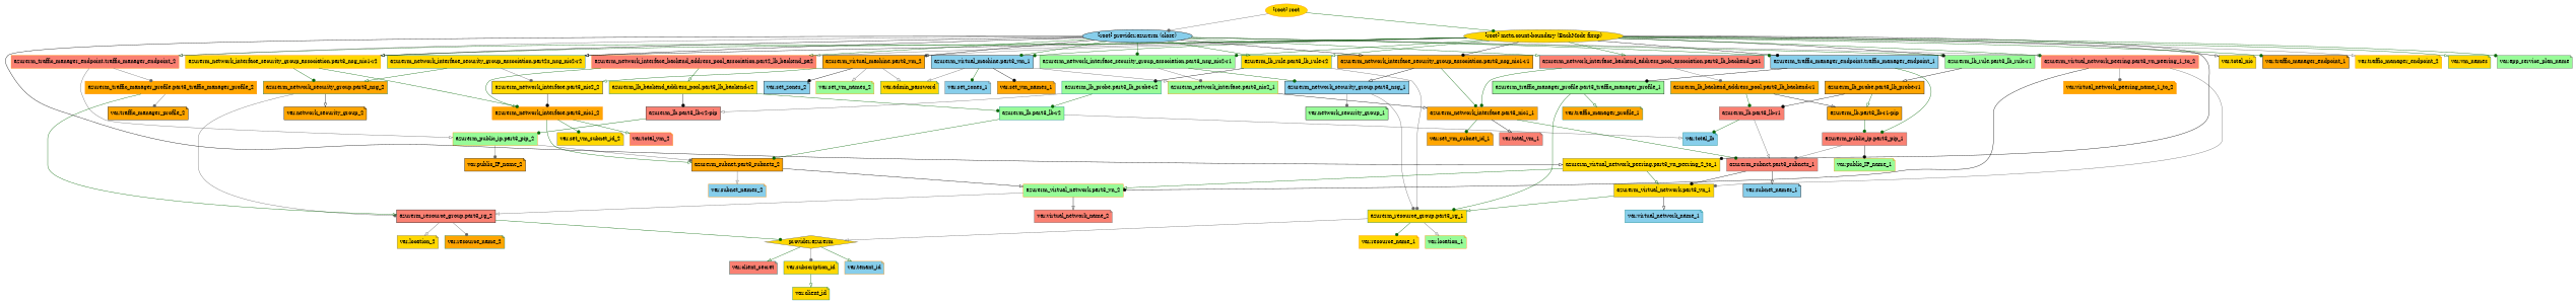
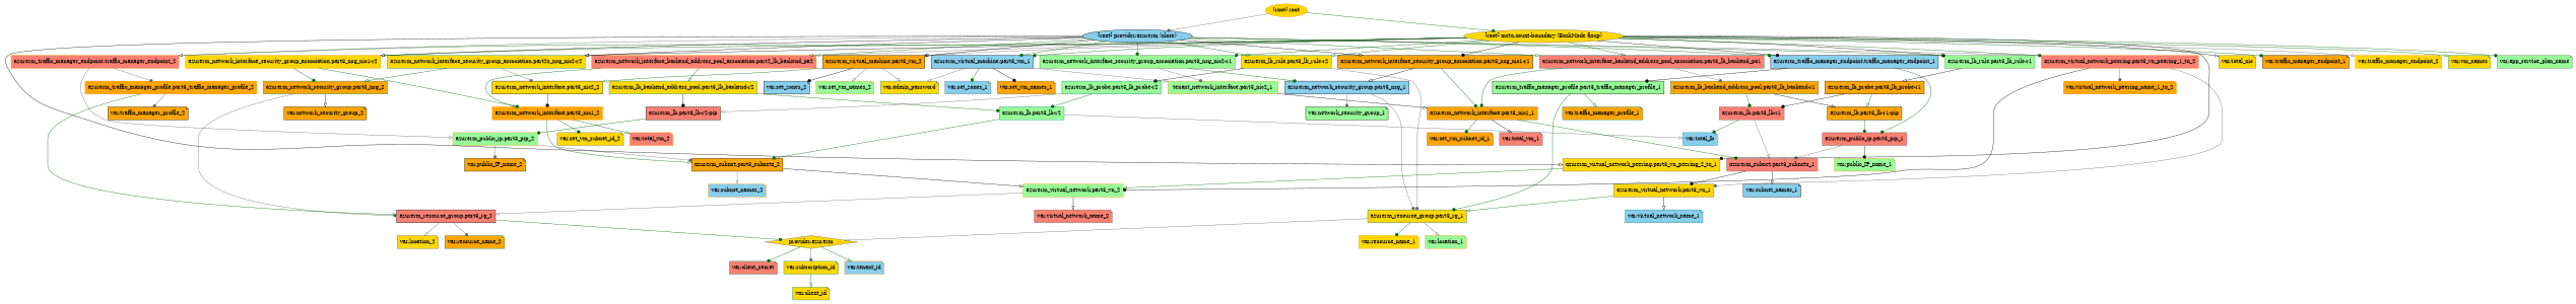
  digraph {
    compound=true
    newrank=true
    node [color=black fillcolor=gold shape=box style=filled]
    edge [arrowhead=dot color=darkgreen]
    n1 [color=gray40 fillcolor=salmon label="azurerm_lb.part3_lb-r1"]
    n2 [color=gray40 fillcolor=salmon label="azurerm_subnet.part3_subnets_1"]
    n3 [color=teal fillcolor=skyblue label="var.total_lb" shape=note]
    n4 [fillcolor=orange label="azurerm_lb.part3_lb-r1-pip"]
    n5 [color=gray40 fillcolor=salmon label="azurerm_public_ip.part3_pip_1"]
    n6 [color=teal fillcolor=palegreen label="azurerm_lb.part3_lb-r2"]
    n7 [fillcolor=orange label="azurerm_subnet.part3_subnets_2"]
    n8 [fillcolor=salmon label="azurerm_lb.part3_lb-r2-pip"]
    n9 [color=darkorange fillcolor=palegreen label="azurerm_public_ip.part3_pip_2"]
    n10 [color=teal fillcolor=orange label="azurerm_lb_backend_address_pool.part3_lb_backend-r1"]
    n11 [color=teal label="azurerm_lb_backend_address_pool.part3_lb_backend-r2"]
    n12 [fillcolor=orange label="azurerm_lb_probe.part3_lb_probe-r1"]
    n13 [color=teal fillcolor=palegreen label="azurerm_lb_probe.part3_lb_probe-r2"]
    n14 [color=gray40 fillcolor=palegreen label="azurerm_lb_rule.part3_lb_rule-r1"]
    n15 [color=teal label="azurerm_lb_rule.part3_lb_rule-r2"]
    n16 [color=teal label="azurerm_resource_group.part3_rg_1"]
    n17 [color=gray40 fillcolor=orange label="azurerm_network_interface.part3_nic1_1"]
    n18 [color=gray40 fillcolor=orange label="var.set_vm_subnet_id_1" shape=note]
    n19 [color=gray40 fillcolor=salmon label="var.total_vm_1" shape=note]
    n20 [color=darkorange fillcolor=orange label="azurerm_network_interface.part3_nic1_2"]
    n21 [color=gray40 label="var.set_vm_subnet_id_2" shape=note]
    n22 [color=darkorange fillcolor=salmon label="var.total_vm_2" shape=note]
-   n23 [color=darkorange fillcolor=palegreen label="azurerm_network_interface.part3_nic2_1"]
+   n23 [color=darkorange fillcolor=palegreen label="tenant_network_interface.part3_nic2_1"]
    n24 [label="azurerm_network_interface.part3_nic2_2"]
    n25 [color=darkorange fillcolor=salmon label="azurerm_network_interface_backend_address_pool_association.part2_lb_backend_pa2"]
    n26 [color=teal fillcolor=salmon label="azurerm_network_interface_backend_address_pool_association.part3_lb_backend_pa1"]
    n27 [color=teal label="azurerm_network_interface_security_group_association.part2s_nsg_nic2-r2"]
    n28 [color=teal fillcolor=orange label="azurerm_network_security_group.part3_nsg_2"]
    n29 [fillcolor=orange label="azurerm_network_interface_security_group_association.part3_nsg_nic1-r1"]
    n30 [fillcolor=skyblue label="azurerm_network_security_group.part3_nsg_1"]
    n31 [color=darkorange label="azurerm_network_interface_security_group_association.part3_nsg_nic1-r2"]
    n32 [color=gray40 fillcolor=palegreen label="azurerm_network_interface_security_group_association.part3_nsg_nic2-r1"]
    n33 [fillcolor=palegreen label="var.network_security_group_1" shape=note]
    n34 [fillcolor=salmon label="azurerm_resource_group.part3_rg_2"]
    n35 [fillcolor=orange label="var.network_security_group_2" shape=note]
    n36 [color=darkorange fillcolor=palegreen label="var.public_IP_name_1" shape=note]
    n37 [fillcolor=orange label="var.public_IP_name_2" shape=note]
    n38 [color=gray40 label="provider.azurerm" shape=diamond]
    n39 [color=darkorange fillcolor=palegreen label="var.location_1" shape=note]
    n40 [color=darkorange label="var.resource_name_1" shape=note]
    n41 [color=gray40 label="var.location_2" shape=note]
    n42 [color=teal fillcolor=orange label="var.resource_name_2" shape=note]
    n43 [color=gray40 label="azurerm_virtual_network.part3_vn_1"]
    n44 [fillcolor=skyblue label="var.subnet_names_1" shape=note]
    n45 [color=darkorange fillcolor=palegreen label="azurerm_virtual_network.part3_vn_2"]
    n46 [color=darkorange fillcolor=skyblue label="var.subnet_names_2" shape=note]
    n47 [fillcolor=skyblue label="azurerm_traffic_manager_endpoint.traffic_manager_endpoint_1"]
    n48 [fillcolor=palegreen label="azurerm_traffic_manager_profile.part3_traffic_manager_profile_1"]
    n49 [color=darkorange fillcolor=salmon label="azurerm_traffic_manager_endpoint.traffic_manager_endpoint_2"]
    n50 [color=darkorange fillcolor=orange label="azurerm_traffic_manager_profile.part3_traffic_manager_profile_2"]
    n51 [color=teal fillcolor=orange label="var.traffic_manager_profile_1" shape=note]
    n52 [fillcolor=orange label="var.traffic_manager_profile_2" shape=note]
    n53 [fillcolor=skyblue label="azurerm_virtual_machine.part3_vm_1"]
    n54 [color=teal label="var.admin_password" shape=note]
    n55 [color=gray40 fillcolor=orange label="var.set_vm_names_1" shape=note]
    n56 [color=gray40 fillcolor=skyblue label="var.set_zones_1" shape=note]
    n57 [fillcolor=orange label="azurerm_virtual_machine.part3_vm_2"]
    n58 [color=darkorange fillcolor=palegreen label="var.set_vm_names_2" shape=note]
    n59 [fillcolor=skyblue label="var.set_zones_2" shape=note]
    n60 [color=teal fillcolor=skyblue label="var.virtual_network_name_1" shape=note]
    n61 [color=gray40 fillcolor=salmon label="var.virtual_network_name_2" shape=note]
    n62 [color=darkorange fillcolor=salmon label="azurerm_virtual_network_peering.part3_vn_peering_1_to_2"]
    n63 [color=darkorange fillcolor=orange label="var.virtual_network_peering_name_1_to_2" shape=note]
    n64 [color=gray40 label="azurerm_virtual_network_peering.part3_vn_peering_2_to_1"]
    n65 [color=teal label="var.client_id" shape=note]
    n66 [color=teal fillcolor=salmon label="var.client_secret" shape=note]
    n67 [color=teal label="var.subscription_id" shape=note]
    n68 [color=darkorange fillcolor=skyblue label="var.tenant_id" shape=note]
    n69 [color=gray40 fillcolor=palegreen label="var.app_service_plan_name" shape=note]
    n70 [color=gray40 label="var.total_nic" shape=note]
    n71 [fillcolor=orange label="var.traffic_manager_endpoint_1" shape=note]
    n72 [color=darkorange label="var.traffic_manager_endpoint_2" shape=note]
    n73 [color=teal label="var.vm_names" shape=note]
    "[root] meta.count-boundary (EachMode fixup)" [color=gray40 shape=""]
    "[root] provider.azurerm (close)" [fillcolor=skyblue shape=""]
    "[root] root" [color=darkorange shape=""]
    subgraph sub_1 {
      n1
      n2
      n3
      n4
      n5
      n6
      n7
      n8
      n9
      n10
      n11
      n12
      n13
      n14
      n15
      n16
      n17
      n18
      n19
      n20
      n21
      n22
      n23
      n24
      n25
      n26
      n27
      n28
      n29
      n30
      n31
      n32
      n33
      n34
      n35
      n36
      n37
      n38
      n39
      n40
      n41
      n42
      n43
      n44
      n45
      n46
      n47
      n48
      n49
      n50
      n51
      n52
      n53
      n54
      n55
      n56
      n57
      n58
      n59
      n60
      n61
      n62
      n63
      n64
      n65
      n66
      n67
      n68
      n69
      n70
      n71
      n72
      n73
      "[root] meta.count-boundary (EachMode fixup)"
      "[root] provider.azurerm (close)"
      "[root] root"
    }
    n1 -> n2 [arrowhead=onormal color=gray40]
    n1 -> n3
    n2 -> n43 [color=black]
    n2 -> n44 [arrowhead=onormal color=black]
    n4 -> n5
    n5 -> n2 [color=gray40]
    n5 -> n36 [color=black]
    n6 -> n3 [arrowhead=onormal color=gray40]
    n6 -> n7
    n7 -> n45 [arrowhead=onormal color=black]
    n7 -> n46 [arrowhead=onormal color=gray40]
    n8 -> n9
    n9 -> n7 [color=gray40]
    n9 -> n37 [color=gray40]
    n10 -> n1
    n10 -> n4 [arrowhead=onormal color=black]
    n11 -> n6
    n11 -> n8 [color=black]
    n12 -> n1 [color=black]
    n12 -> n4 [arrowhead=onormal]
    n13 -> n6
    n13 -> n8 [arrowhead=onormal color=gray40]
    n14 -> n12 [arrowhead=onormal color=black]
    n15 -> n13 [color=black]
    n15 -> n16 [color=gray40]
    n16 -> n38 [arrowhead=onormal color=gray40]
    n16 -> n39 [arrowhead=onormal color=gray40]
    n16 -> n40
    n17 -> n2
    n17 -> n18
    n17 -> n19 [arrowhead=onormal color=black]
    n20 -> n7 [arrowhead=onormal]
    n20 -> n21
    n20 -> n22 [arrowhead=onormal]
    n23 -> n17 [arrowhead=onormal color=black]
    n24 -> n20 [color=black]
    n25 -> n11 [arrowhead=onormal]
    n25 -> n20 [arrowhead=onormal]
    n26 -> n10 [color=gray40]
    n26 -> n17
    n27 -> n24 [color=gray40]
    n27 -> n28 [arrowhead=onormal]
    n28 -> n34 [color=gray40]
    n28 -> n35 [arrowhead=onormal color=black]
    n29 -> n17
    n29 -> n30 [arrowhead=onormal color=black]
    n30 -> n16 [color=gray40]
    n30 -> n33 [color=gray40]
    n31 -> n20
    n31 -> n28
    n32 -> n23 [color=gray40]
    n32 -> n30
    n34 -> n38
    n34 -> n41 [arrowhead=onormal color=gray40]
    n34 -> n42 [color=gray40]
-   n38 -> n66 [arrowhead=onormal]
+   n38 -> n66
    n38 -> n67 [color=gray40]
    n38 -> n68 [arrowhead=onormal]
    n43 -> n16 [arrowhead=onormal]
    n43 -> n60 [arrowhead=onormal color=black]
    n45 -> n34 [arrowhead=onormal color=gray40]
    n45 -> n61 [arrowhead=onormal color=black]
    n47 -> n5
    n47 -> n48 [color=black]
    n48 -> n16
    n48 -> n51 [arrowhead=onormal]
    n49 -> n9 [arrowhead=onormal color=gray40]
    n49 -> n50 [color=gray40]
    n50 -> n34 [arrowhead=onormal]
    n50 -> n52 [color=gray40]
    n53 -> n23 [arrowhead=onormal color=gray40]
    n53 -> n54 [arrowhead=onormal color=gray40]
    n53 -> n55 [color=black]
    n53 -> n56
    n57 -> n24 [arrowhead=onormal]
    n57 -> n54 [arrowhead=onormal color=gray40]
    n57 -> n58 [arrowhead=onormal color=gray40]
    n57 -> n59 [color=black]
    n62 -> n43 [color=gray40]
    n62 -> n45 [color=black]
    n62 -> n63 [color=gray40]
-   n64 -> n43 [arrowhead=onormal]
    n64 -> n45 [arrowhead=onormal]
    n67 -> n65 [arrowhead=onormal]
    "[root] meta.count-boundary (EachMode fixup)" -> n14 [color=black]
    "[root] meta.count-boundary (EachMode fixup)" -> n15 [arrowhead=onormal]
    "[root] meta.count-boundary (EachMode fixup)" -> n25 [arrowhead=onormal color=gray40]
    "[root] meta.count-boundary (EachMode fixup)" -> n26 [arrowhead=onormal]
    "[root] meta.count-boundary (EachMode fixup)" -> n27 [arrowhead=onormal color=black]
    "[root] meta.count-boundary (EachMode fixup)" -> n29 [color=black]
    "[root] meta.count-boundary (EachMode fixup)" -> n31 [arrowhead=onormal]
    "[root] meta.count-boundary (EachMode fixup)" -> n32
    "[root] meta.count-boundary (EachMode fixup)" -> n47 [color=black]
    "[root] meta.count-boundary (EachMode fixup)" -> n49 [arrowhead=onormal]
    "[root] meta.count-boundary (EachMode fixup)" -> n53
    "[root] meta.count-boundary (EachMode fixup)" -> n57 [color=gray40]
    "[root] meta.count-boundary (EachMode fixup)" -> n62
    "[root] meta.count-boundary (EachMode fixup)" -> n64 [color=black]
    "[root] meta.count-boundary (EachMode fixup)" -> n69
    "[root] meta.count-boundary (EachMode fixup)" -> n70 [arrowhead=onormal color=black]
    "[root] meta.count-boundary (EachMode fixup)" -> n71
    "[root] meta.count-boundary (EachMode fixup)" -> n72 [arrowhead=onormal color=gray40]
    "[root] meta.count-boundary (EachMode fixup)" -> n73 [arrowhead=onormal]
    "[root] provider.azurerm (close)" -> n14 [arrowhead=onormal]
    "[root] provider.azurerm (close)" -> n15 [arrowhead=onormal]
    "[root] provider.azurerm (close)" -> n25 [arrowhead=onormal]
    "[root] provider.azurerm (close)" -> n26 [arrowhead=onormal]
    "[root] provider.azurerm (close)" -> n27 [arrowhead=onormal color=black]
    "[root] provider.azurerm (close)" -> n29 [arrowhead=onormal color=black]
    "[root] provider.azurerm (close)" -> n31 [arrowhead=onormal color=black]
    "[root] provider.azurerm (close)" -> n32
    "[root] provider.azurerm (close)" -> n47
    "[root] provider.azurerm (close)" -> n49 [arrowhead=onormal color=gray40]
    "[root] provider.azurerm (close)" -> n53
    "[root] provider.azurerm (close)" -> n57 [arrowhead=onormal color=black]
    "[root] provider.azurerm (close)" -> n62 [arrowhead=onormal color=gray40]
    "[root] provider.azurerm (close)" -> n64 [arrowhead=onormal color=black]
    "[root] root" -> "[root] meta.count-boundary (EachMode fixup)"
    "[root] root" -> "[root] provider.azurerm (close)" [color=gray40]
  }
